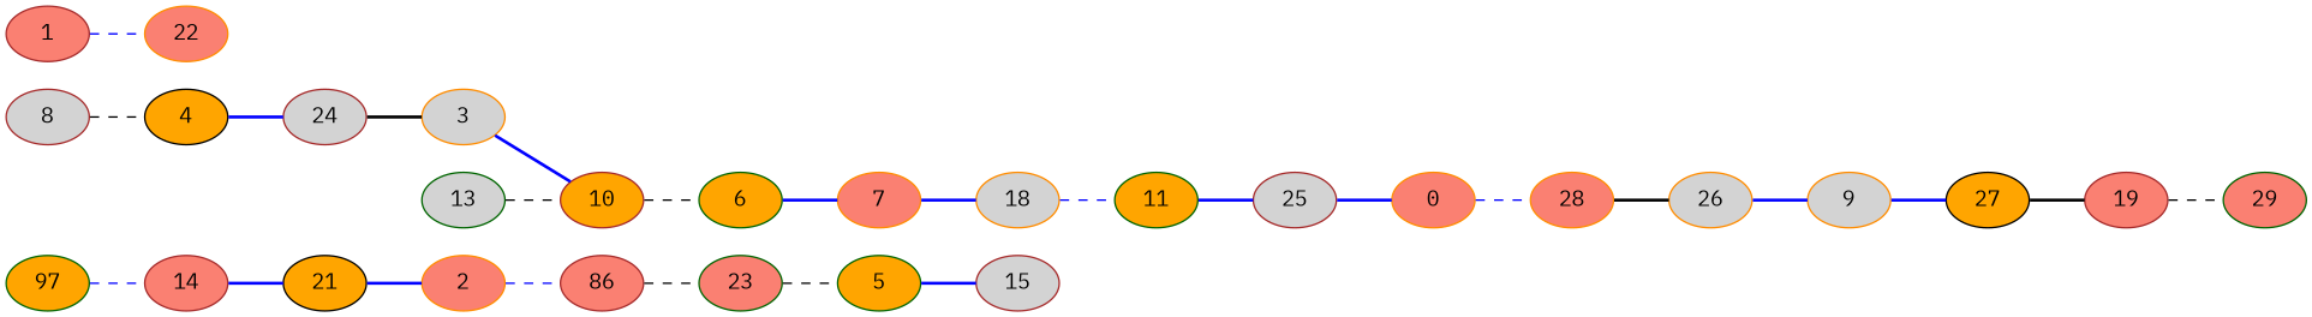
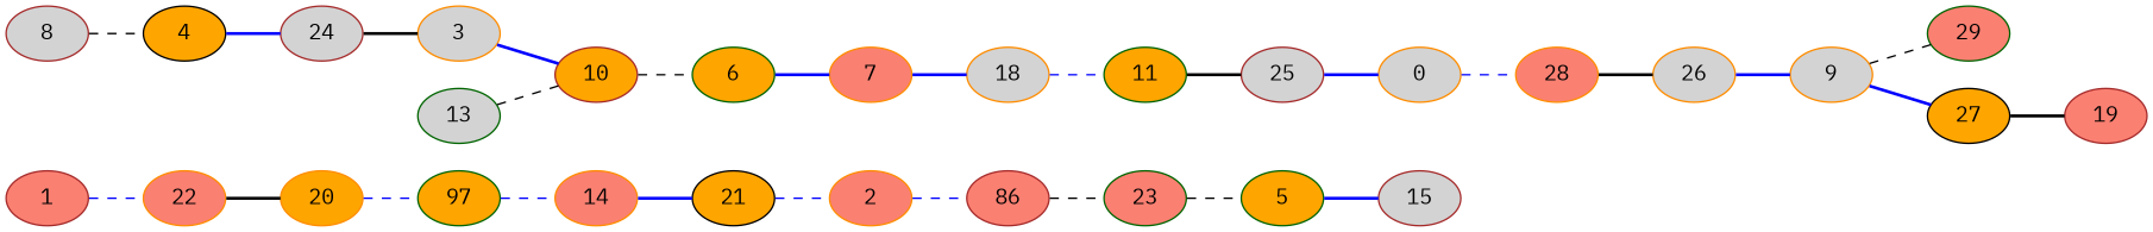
  graph {
    fontname="IBM Plex Mono"
    rankdir=LR
    node [color=darkorange fillcolor=lightgrey fontname="IBM Plex Mono" style=filled]
    edge [color=blue fontname="IBM Plex Mono" style=bold]
    15 [color=brown]
    8 [color=brown]
    4 [color=black fillcolor=orange]
    19 [color=brown fillcolor=salmon]
    29 [color=darkgreen fillcolor=salmon]
    10 [color=brown fillcolor=orange]
    6 [color=darkgreen fillcolor=orange]
    7 [fillcolor=salmon]
    18
    21 [color=black fillcolor=orange]
    2 [fillcolor=salmon]
    n12 [color=brown fillcolor=salmon label=86]
    23 [color=darkgreen fillcolor=salmon]
    1 [color=brown fillcolor=salmon]
    22 [fillcolor=salmon]
+   20 [fillcolor=orange]
    n17 [color=darkgreen fillcolor=orange label=97]
    5 [color=darkgreen fillcolor=orange]
-   14 [color=brown fillcolor=salmon]
+   14 [fillcolor=salmon]
    24 [color=brown]
    3
-   0 [fillcolor=salmon]
+   0
    28 [fillcolor=salmon]
    26
    9
    27 [color=black fillcolor=orange]
    11 [color=darkgreen fillcolor=orange]
    25 [color=brown]
    13 [color=darkgreen]
    8 -- 4 [color=black style=dashed]
    4 -- 24
-   19 -- 29 [color=black style=dashed]
+   9 -- 29 [color=black style=dashed]
    10 -- 6 [color=black style=dashed]
    6 -- 7
    7 -- 18
    18 -- 11 [style=dashed]
-   21 -- 2
+   21 -- 2 [style=dashed]
    2 -- n12 [style=dashed]
    n12 -- 23 [color=black style=dashed]
    23 -- 5 [color=black style=dashed]
    1 -- 22 [style=dashed]
+   22 -- 20 [color=black]
+   20 -- n17 [style=dashed]
    n17 -- 14 [style=dashed]
    5 -- 15
    14 -- 21
    24 -- 3 [color=black]
    3 -- 10
    0 -- 28 [style=dashed]
    28 -- 26 [color=black]
    26 -- 9
    9 -- 27
    27 -- 19 [color=black]
-   11 -- 25
+   11 -- 25 [color=black]
    25 -- 0
    13 -- 10 [color=black style=dashed]
  }
